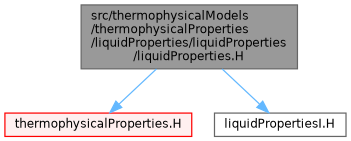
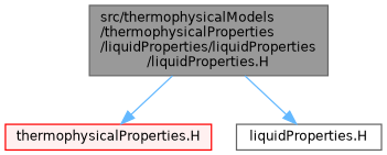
  digraph {
    node [fontname=Helvetica fontsize=10 shape=box style=filled]
    edge [color=steelblue1 fontname=Helvetica fontsize=10 labelfontname=Helvetica labelfontsize=10 style=solid]
    n1 [color=gray40 fillcolor=grey60 fontcolor=black height=0.2 label="src/thermophysicalModels\l/thermophysicalProperties\l/liquidProperties/liquidProperties\l/liquidProperties.H" width=0.4]
    n2 [color=red fillcolor="#FFF0F0" height=0.2 label="thermophysicalProperties.H" width=0.4]
-   n3 [color=grey40 fillcolor=white height=0.2 label="liquidPropertiesI.H" width=0.4]
+   n3 [color=grey40 fillcolor=white height=0.2 label="liquidProperties.H" width=0.4]
    n1 -> n2
    n1 -> n3
  }
